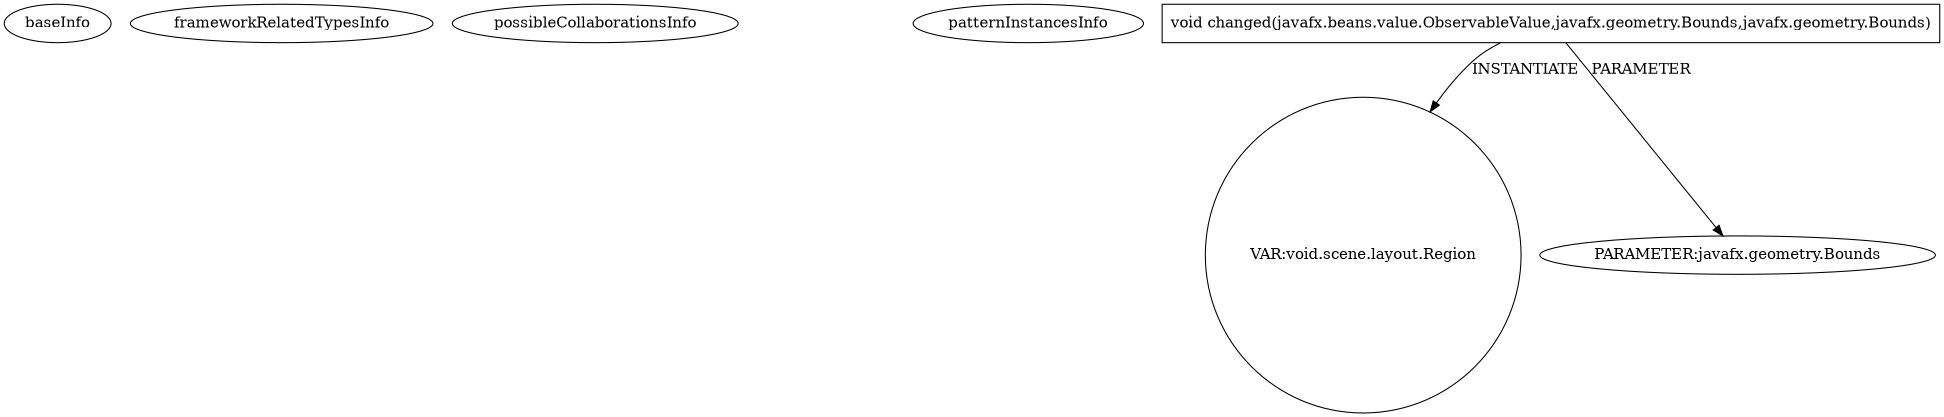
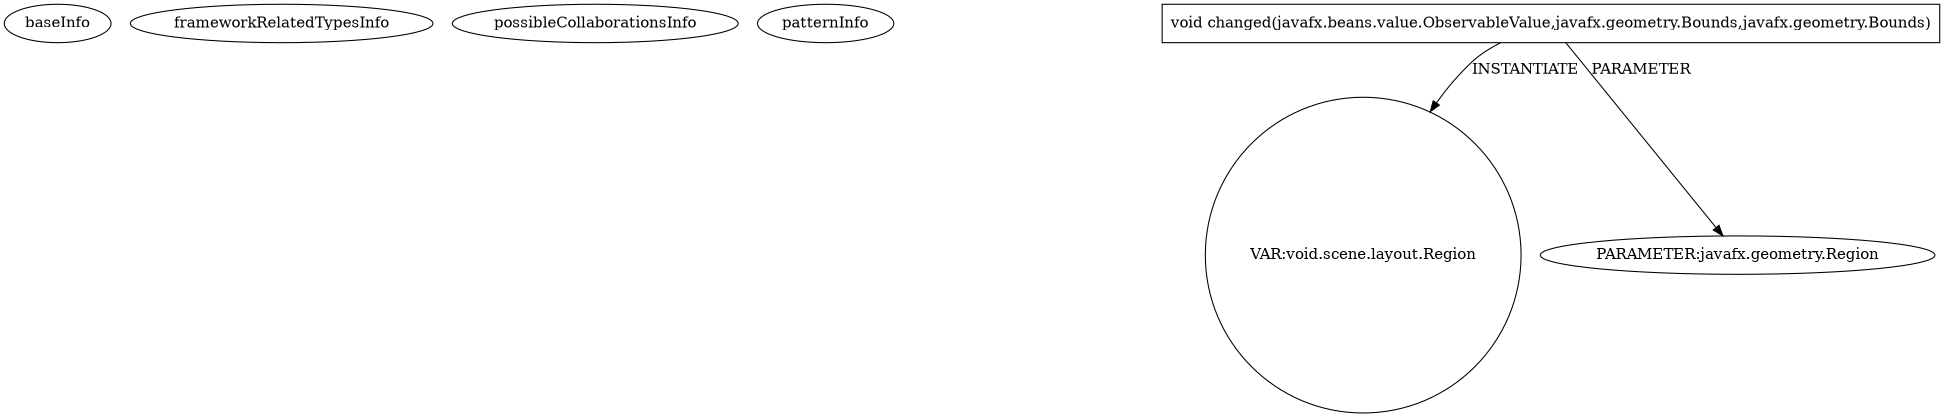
  digraph {
    baseInfo [category=pattern graphId=3909 isAnonymous=false possibleRelation=false]
    frameworkRelatedTypesInfo
    possibleCollaborationsInfo
-   patternInstancesInfo [0="KraiZeur-library~/KraiZeur-library/library-master/src/application/presentationLayer/screens/bookScreens/BookRemoveScreen.java~javafx.scene.layout.Pane getPane()~753" 1="KraiZeur-library~/KraiZeur-library/library-master/src/application/presentationLayer/screens/userScreens/UserFindScreen.java~javafx.scene.layout.Pane getPane()~773" 2="miamidade-spook-detector~/miamidade-spook-detector/spook-detector-master/src/gov/miamidade/mediaviewer/MediaViewerPane.java~void initialize()~3629" 3="KraiZeur-library~/KraiZeur-library/library-master/src/application/presentationLayer/screens/bookScreens/BookFindScreen.java~javafx.scene.layout.Pane getPane()~758"]
+   patternInfo [frequency=4.0 patternRootClient=null]
    n6 [isFrameworkType=false label="void changed(javafx.beans.value.ObservableValue,javafx.geometry.Bounds,javafx.geometry.Bounds)" shape=box vertexType=OVERRIDING_METHOD_DECLARATION]
    n7 [isFrameworkType=false label="VAR:void.scene.layout.Region" shape=circle vertexType=VARIABLE_EXPRESION]
-   n8 [isFrameworkType=false label="PARAMETER:javafx.geometry.Bounds" vertexType=PARAMETER_DECLARATION]
+   n8 [isFrameworkType=false label="PARAMETER:javafx.geometry.Region" vertexType=PARAMETER_DECLARATION]
    n6 -> n7 [label=INSTANTIATE]
    n6 -> n8 [label=PARAMETER]
  }
